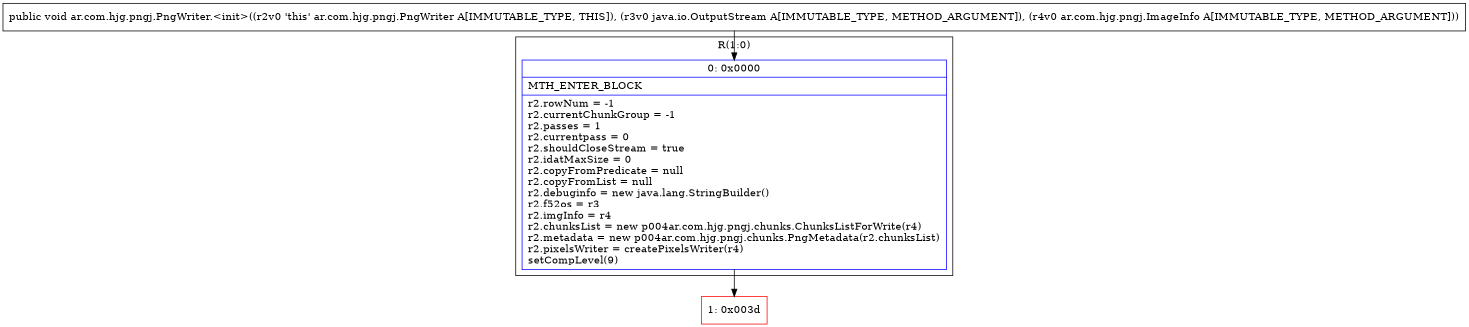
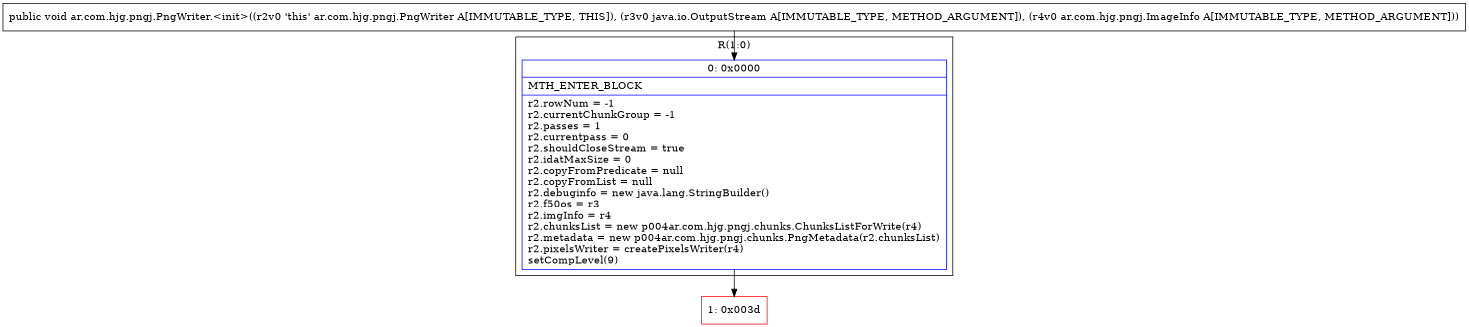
  digraph {
    node [shape=record]
-   n1 [color=blue label="{0\:\ 0x0000|MTH_ENTER_BLOCK\l|r2.rowNum = \-1\lr2.currentChunkGroup = \-1\lr2.passes = 1\lr2.currentpass = 0\lr2.shouldCloseStream = true\lr2.idatMaxSize = 0\lr2.copyFromPredicate = null\lr2.copyFromList = null\lr2.debuginfo = new java.lang.StringBuilder()\lr2.f52os = r3\lr2.imgInfo = r4\lr2.chunksList = new p004ar.com.hjg.pngj.chunks.ChunksListForWrite(r4)\lr2.metadata = new p004ar.com.hjg.pngj.chunks.PngMetadata(r2.chunksList)\lr2.pixelsWriter = createPixelsWriter(r4)\lsetCompLevel(9)\l}"]
+   n1 [color=blue label="{0\:\ 0x0000|MTH_ENTER_BLOCK\l|r2.rowNum = \-1\lr2.currentChunkGroup = \-1\lr2.passes = 1\lr2.currentpass = 0\lr2.shouldCloseStream = true\lr2.idatMaxSize = 0\lr2.copyFromPredicate = null\lr2.copyFromList = null\lr2.debuginfo = new java.lang.StringBuilder()\lr2.f50os = r3\lr2.imgInfo = r4\lr2.chunksList = new p004ar.com.hjg.pngj.chunks.ChunksListForWrite(r4)\lr2.metadata = new p004ar.com.hjg.pngj.chunks.PngMetadata(r2.chunksList)\lr2.pixelsWriter = createPixelsWriter(r4)\lsetCompLevel(9)\l}"]
    n2 [color=red label="{1\:\ 0x003d}"]
    n3 [label="{public void ar.com.hjg.pngj.PngWriter.\<init\>((r2v0 'this' ar.com.hjg.pngj.PngWriter A[IMMUTABLE_TYPE, THIS]), (r3v0 java.io.OutputStream A[IMMUTABLE_TYPE, METHOD_ARGUMENT]), (r4v0 ar.com.hjg.pngj.ImageInfo A[IMMUTABLE_TYPE, METHOD_ARGUMENT])) }"]
    subgraph cluster_1 {
      label="R(1:0)"
      n1
    }
    n1 -> n2
    n3 -> n1
  }
